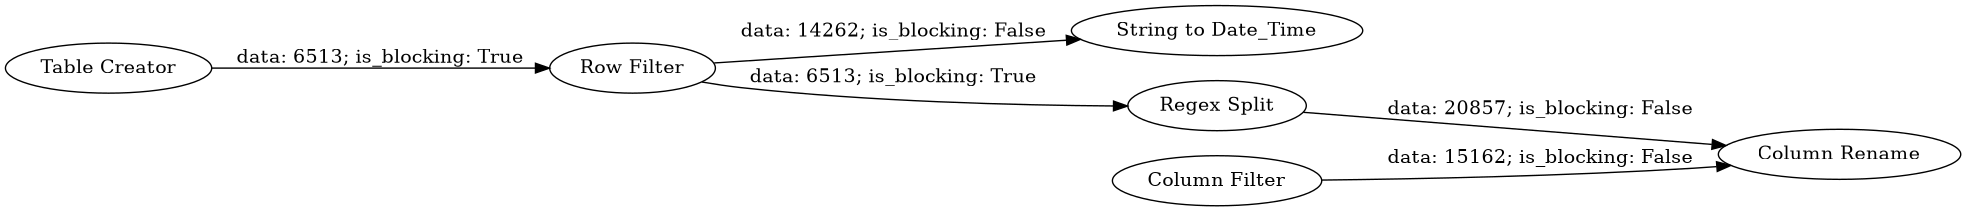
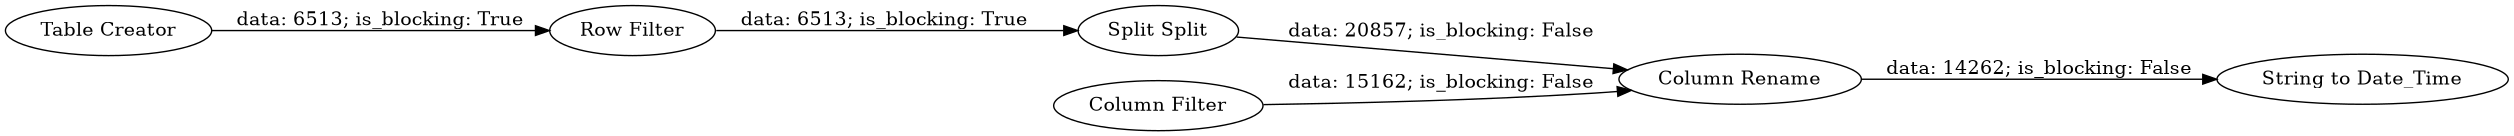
  digraph {
    rankdir=LR
    n1 [label="Column Rename"]
    n2 [label="String to Date_Time"]
-   n3 [label="Regex Split"]
+   n3 [label="Split Split"]
    n4 [label="Column Filter"]
    n5 [label="Table Creator"]
    n6 [label="Row Filter"]
-   n6 -> n2 [label="data: 14262; is_blocking: False"]
+   n1 -> n2 [label="data: 14262; is_blocking: False"]
    n3 -> n1 [label="data: 20857; is_blocking: False"]
    n4 -> n1 [label="data: 15162; is_blocking: False"]
    n5 -> n6 [label="data: 6513; is_blocking: True"]
    n6 -> n3 [label="data: 6513; is_blocking: True"]
  }
